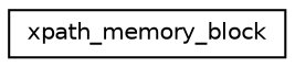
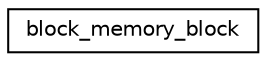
  digraph {
    rankdir=LR
-   n1 [color=black fillcolor=white fontname=Helvetica fontsize=10 height=0.2 label=xpath_memory_block shape=record style=filled width=0.4]
+   n1 [color=black fillcolor=white fontname=Helvetica fontsize=10 height=0.2 label=block_memory_block shape=record style=filled width=0.4]
  }
